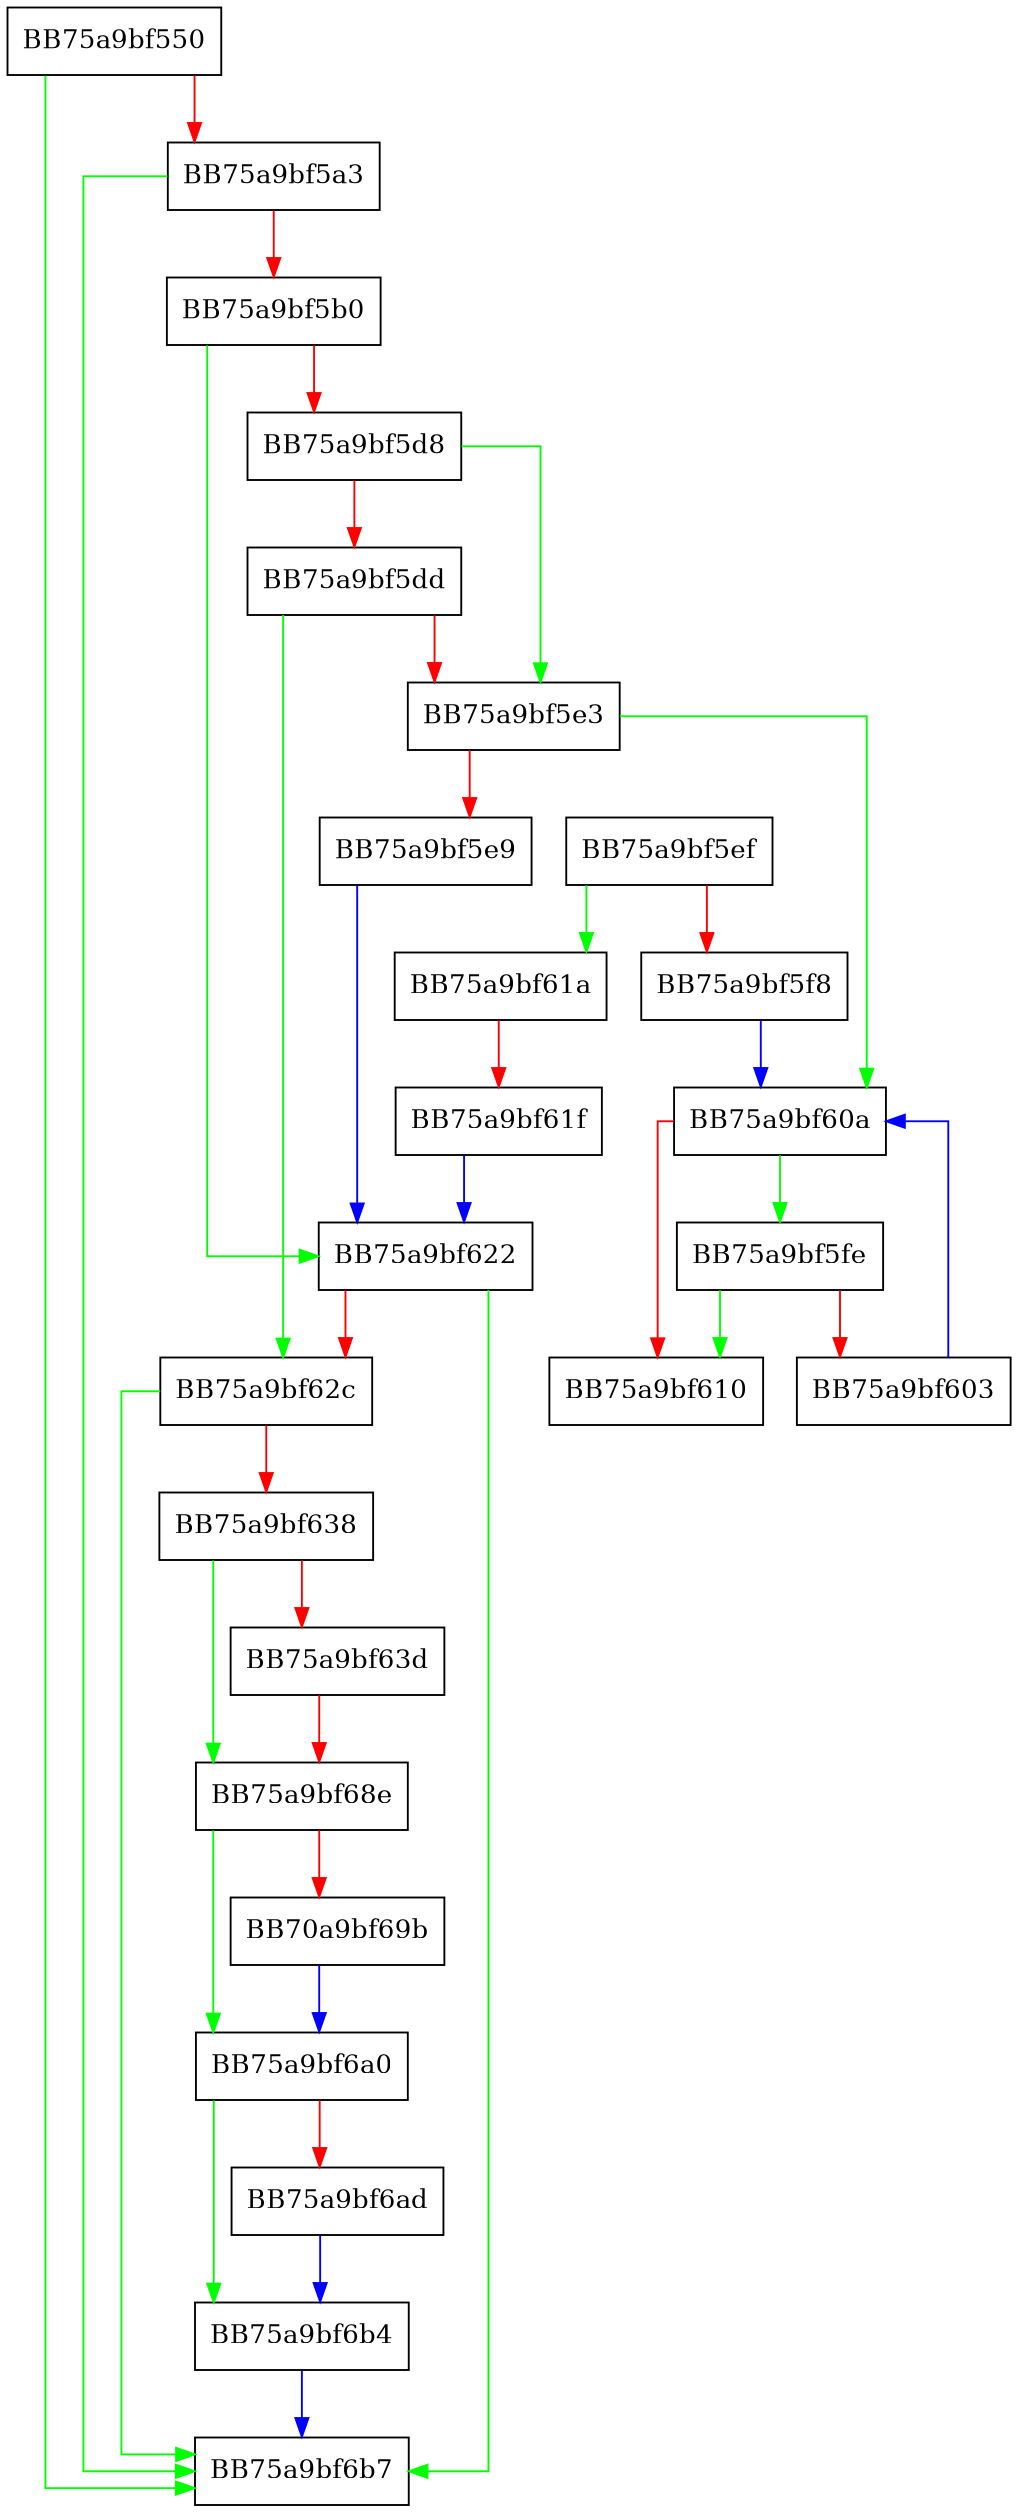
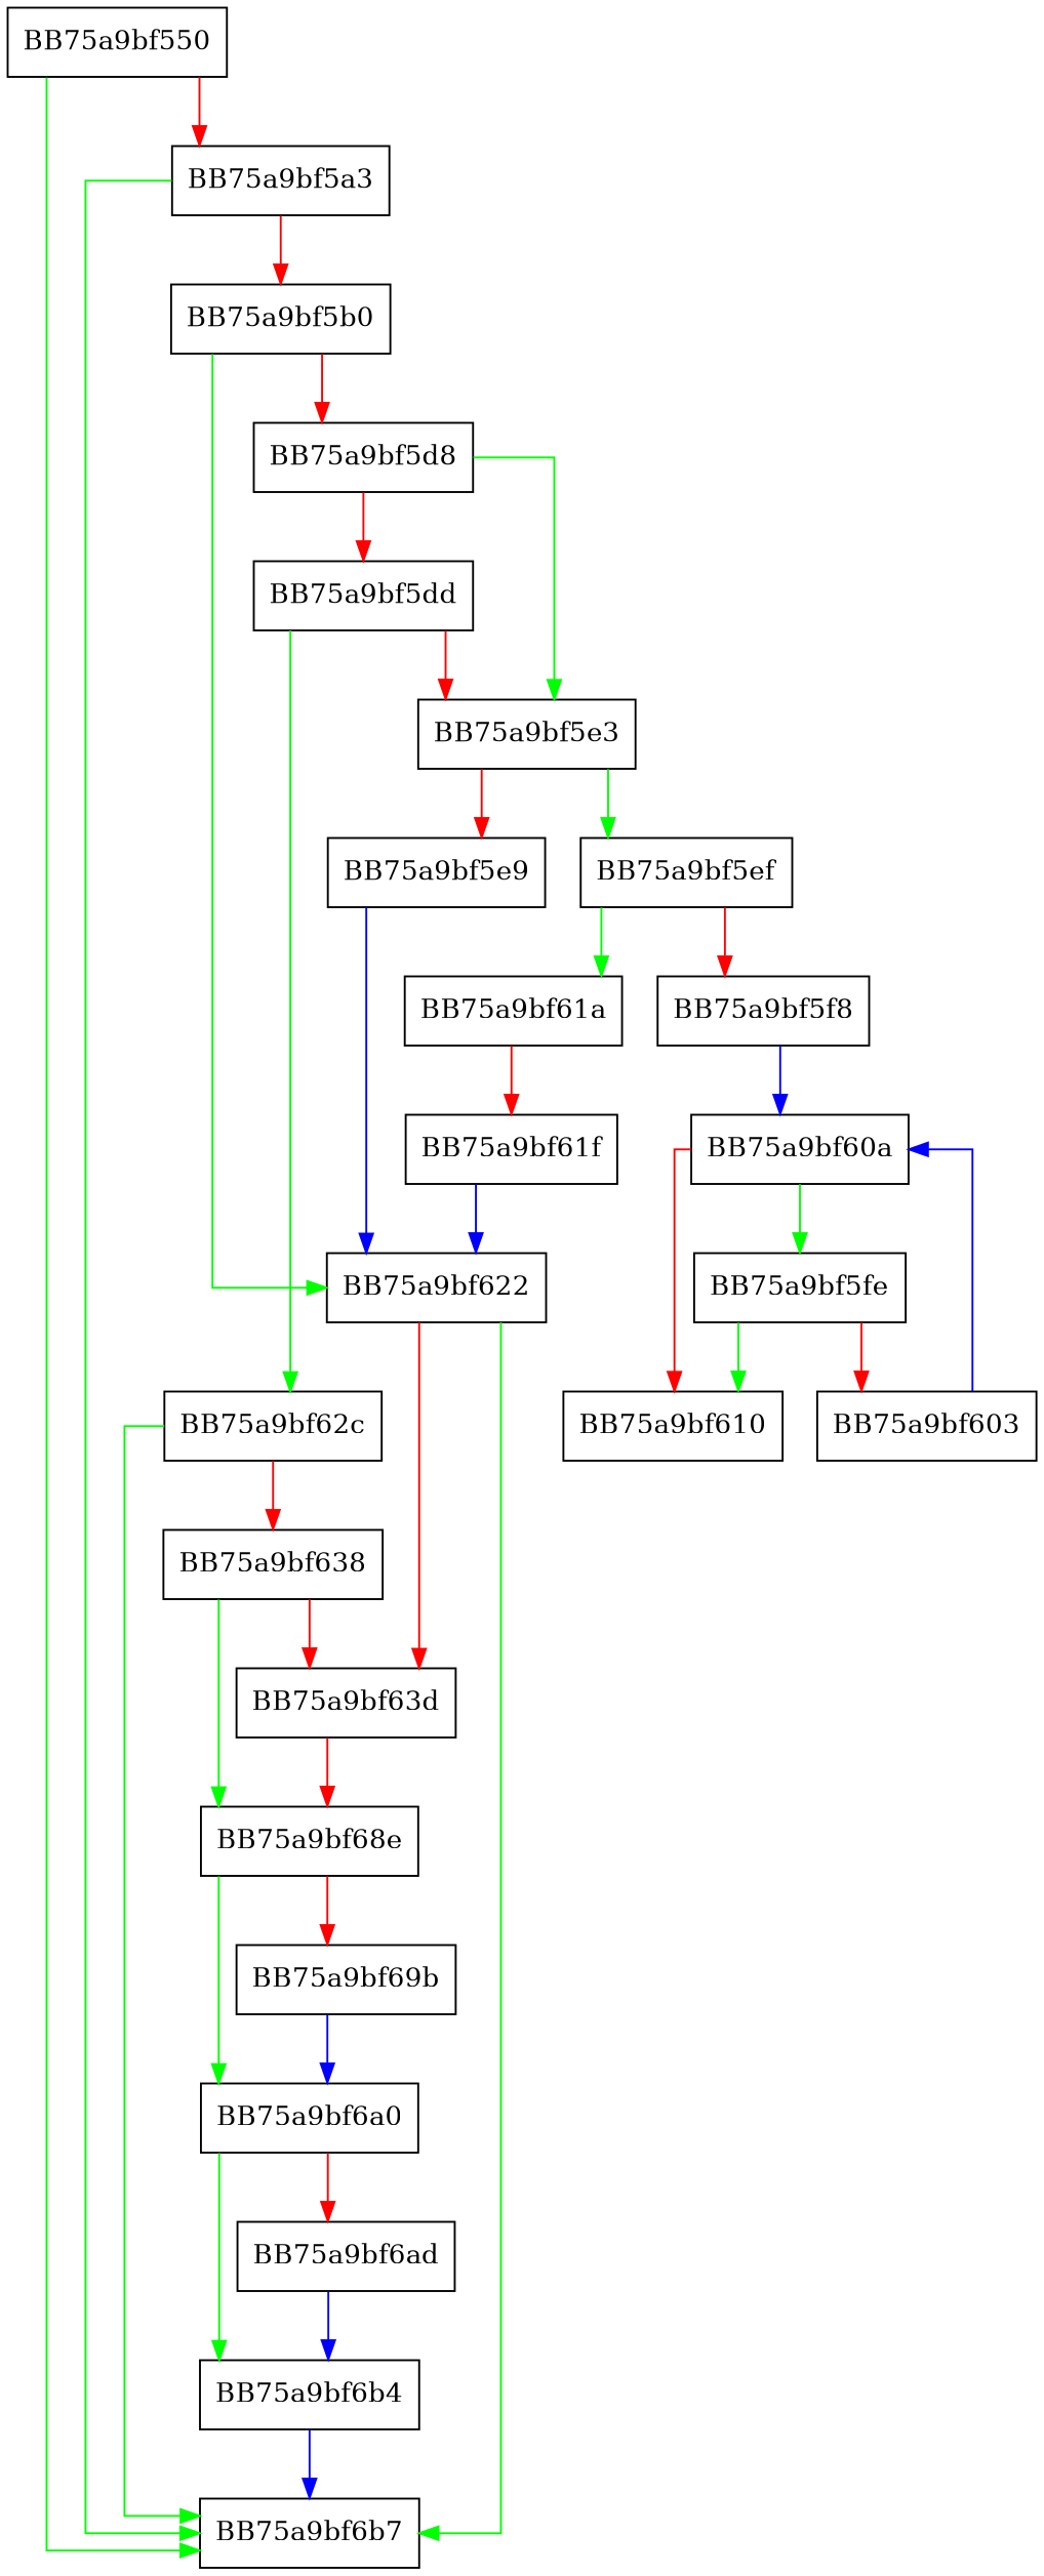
  digraph {
    splines=ortho
    node [shape=box]
    edge [color=red]
    BB75a9bf550
    BB75a9bf6b7
    BB75a9bf5a3
    BB75a9bf5b0
    BB75a9bf622
    BB75a9bf5d8
    BB75a9bf62c
    BB75a9bf5e3
    BB75a9bf5dd
    BB75a9bf638
    BB75a9bf5ef
    BB75a9bf5e9
    BB75a9bf61a
    BB75a9bf5f8
    BB75a9bf68e
    BB75a9bf63d
    BB75a9bf61f
    BB75a9bf60a
    BB75a9bf5fe
    BB75a9bf610
    BB75a9bf603
    BB75a9bf6a0
-   BB75a9bf69b [label=BB70a9bf69b]
+   BB75a9bf69b
    BB75a9bf6b4
    BB75a9bf6ad
    BB75a9bf550 -> BB75a9bf6b7 [color=green]
    BB75a9bf550 -> BB75a9bf5a3
    BB75a9bf5a3 -> BB75a9bf6b7 [color=green]
    BB75a9bf5a3 -> BB75a9bf5b0
    BB75a9bf5b0 -> BB75a9bf622 [color=green]
    BB75a9bf5b0 -> BB75a9bf5d8
    BB75a9bf622 -> BB75a9bf6b7 [color=green]
-   BB75a9bf622 -> BB75a9bf62c
+   BB75a9bf622 -> BB75a9bf63d
    BB75a9bf5d8 -> BB75a9bf5e3 [color=green]
    BB75a9bf5d8 -> BB75a9bf5dd
    BB75a9bf62c -> BB75a9bf6b7 [color=green]
    BB75a9bf62c -> BB75a9bf638
-   BB75a9bf5e3 -> BB75a9bf60a [color=green]
+   BB75a9bf5e3 -> BB75a9bf5ef [color=green]
    BB75a9bf5e3 -> BB75a9bf5e9
    BB75a9bf5dd -> BB75a9bf62c [color=green]
    BB75a9bf5dd -> BB75a9bf5e3
    BB75a9bf638 -> BB75a9bf68e [color=green]
    BB75a9bf638 -> BB75a9bf63d
    BB75a9bf5ef -> BB75a9bf61a [color=green]
    BB75a9bf5ef -> BB75a9bf5f8
    BB75a9bf5e9 -> BB75a9bf622 [color=blue]
    BB75a9bf61a -> BB75a9bf61f
    BB75a9bf5f8 -> BB75a9bf60a [color=blue]
    BB75a9bf68e -> BB75a9bf6a0 [color=green]
    BB75a9bf68e -> BB75a9bf69b
    BB75a9bf63d -> BB75a9bf68e
    BB75a9bf61f -> BB75a9bf622 [color=blue]
    BB75a9bf60a -> BB75a9bf5fe [color=green]
    BB75a9bf60a -> BB75a9bf610
    BB75a9bf5fe -> BB75a9bf610 [color=green]
    BB75a9bf5fe -> BB75a9bf603
    BB75a9bf603 -> BB75a9bf60a [color=blue]
    BB75a9bf6a0 -> BB75a9bf6b4 [color=green]
    BB75a9bf6a0 -> BB75a9bf6ad
    BB75a9bf69b -> BB75a9bf6a0 [color=blue]
    BB75a9bf6b4 -> BB75a9bf6b7 [color=blue]
    BB75a9bf6ad -> BB75a9bf6b4 [color=blue]
  }
